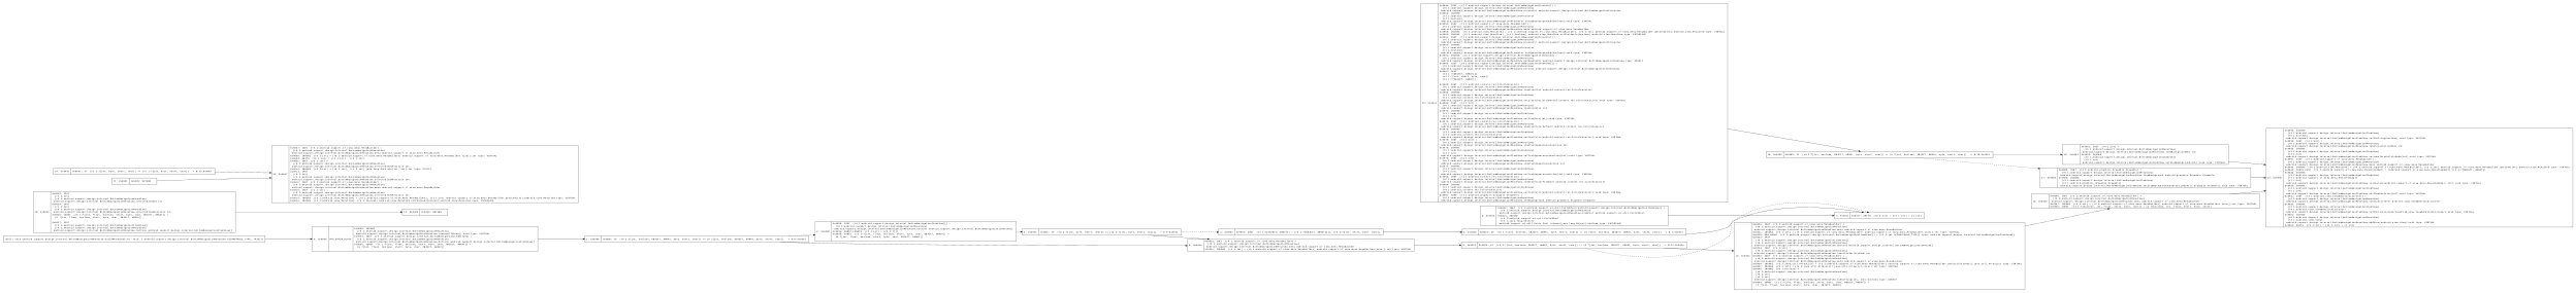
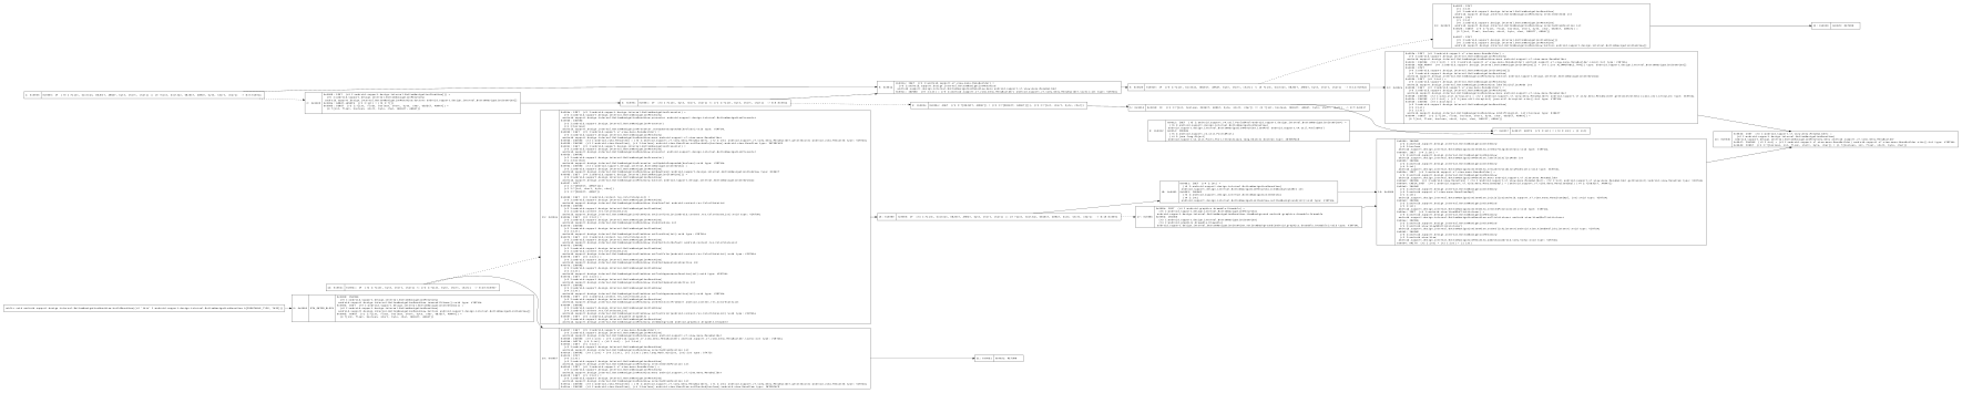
  digraph {
    fontname="Liberation Mono"
    rankdir=LR
    node [fontname="Liberation Mono" shape=record]
    edge [fontname="Liberation Mono"]
    n1 [label="{0\:\ 0x0000|MTH_ENTER_BLOCK\l|0x0000: INVOKE  \l  (r6 I:android.support.design.internal.BottomNavigationMenuView)\l android.support.design.internal.BottomNavigationMenuView.removeAllViews():void type: VIRTUAL \l0x0003: IGET  (r0 I:android.support.design.internal.BottomNavigationItemView[]) = \l  (r6 I:android.support.design.internal.BottomNavigationMenuView)\l android.support.design.internal.BottomNavigationMenuView.buttons android.support.design.internal.BottomNavigationItemView[] \l0x0005: CONST  (r1 I:?[int, float, boolean, short, byte, char, OBJECT, ARRAY]) = \l  (0 ?[int, float, boolean, short, byte, char, OBJECT, ARRAY])\l \l}"]
    n2 [label="{1\:\ 0x0006|0x0006: IF  (r0 I:?[int, boolean, OBJECT, ARRAY, byte, short, char]) == (0 ?[int, boolean, OBJECT, ARRAY, byte, short, char])  \-\> B:8:0x001a \l}"]
    n3 [label="{2\:\ 0x0008|0x0008: IGET  (r0 I:android.support.design.internal.BottomNavigationItemView[]) = \l  (r6 I:android.support.design.internal.BottomNavigationMenuView)\l android.support.design.internal.BottomNavigationMenuView.buttons android.support.design.internal.BottomNavigationItemView[] \l0x000a: ARRAY_LENGTH  (r2 I:int) = (r0 I:?[]) \l0x000b: CONST  (r3 I:?[int, float, boolean, short, byte, char, OBJECT, ARRAY]) = \l  (0 ?[int, float, boolean, short, byte, char, OBJECT, ARRAY])\l \l}"]
    n4 [label="{8\:\ 0x001a|0x001a: IGET  (r0 I:android.support.v7.view.menu.MenuBuilder) = \l  (r6 I:android.support.design.internal.BottomNavigationMenuView)\l android.support.design.internal.BottomNavigationMenuView.menu android.support.v7.view.menu.MenuBuilder \l0x001c: INVOKE  (r0 I:int) = (r0 I:android.support.v7.view.menu.MenuBuilder) android.support.v7.view.menu.MenuBuilder.size():int type: VIRTUAL \l}"]
    n5 [label="{3\:\ 0x000c|0x000c: IF  (r3 I:?[int, byte, short, char]) \>= (r2 I:?[int, byte, short, char])  \-\> B:8:0x001a \l}"]
    n6 [label="{9\:\ 0x0020|0x0020: IF  (r0 I:?[int, boolean, OBJECT, ARRAY, byte, short, char]) != (0 ?[int, boolean, OBJECT, ARRAY, byte, short, char])  \-\> B:12:0x002a \l}"]
    n7 [label="{4\:\ 0x000e|0x000e: AGET  (r4 I:?[OBJECT, ARRAY]) = (r0 I:?[OBJECT, ARRAY][]), (r3 I:?[int, short, byte, char]) \l}"]
    n8 [label="{5\:\ 0x0010|0x0010: IF  (r4 I:?[int, boolean, OBJECT, ARRAY, byte, short, char]) == (0 ?[int, boolean, OBJECT, ARRAY, byte, short, char])  \-\> B:7:0x0017 \l}"]
    n9 [label="{7\:\ 0x0017|0x0017: ARITH  (r3 I:int) = (r3 I:int) + (1 int) \l}"]
    n10 [label="{6\:\ 0x0012|0x0012: IGET  (r5 I:android.support.v4.util.Pools$Pool\<android.support.design.internal.BottomNavigationItemView\>) = \l  (r6 I:android.support.design.internal.BottomNavigationMenuView)\l android.support.design.internal.BottomNavigationMenuView.itemPool android.support.v4.util.Pools$Pool \l0x0014: INVOKE  \l  (r5 I:android.support.v4.util.Pools$Pool)\l  (r4 I:java.lang.Object)\l android.support.v4.util.Pools.Pool.release(java.lang.Object):boolean type: INTERFACE \l}"]
    n11 [label="{10\:\ 0x0022|0x0022: IPUT  \l  (r1 I:int)\l  (r6 I:android.support.design.internal.BottomNavigationMenuView)\l android.support.design.internal.BottomNavigationMenuView.selectedItemId int \l0x0024: IPUT  \l  (r1 I:int)\l  (r6 I:android.support.design.internal.BottomNavigationMenuView)\l android.support.design.internal.BottomNavigationMenuView.selectedItemPosition int \l0x0026: CONST  (r0 I:?[int, float, boolean, short, byte, char, OBJECT, ARRAY]) = \l  (0 ?[int, float, boolean, short, byte, char, OBJECT, ARRAY])\l \l0x0027: IPUT  \l  (r0 I:android.support.design.internal.BottomNavigationItemView[])\l  (r6 I:android.support.design.internal.BottomNavigationMenuView)\l android.support.design.internal.BottomNavigationMenuView.buttons android.support.design.internal.BottomNavigationItemView[] \l}"]
    n12 [label="{12\:\ 0x002a|0x002a: IGET  (r0 I:android.support.v7.view.menu.MenuBuilder) = \l  (r6 I:android.support.design.internal.BottomNavigationMenuView)\l android.support.design.internal.BottomNavigationMenuView.menu android.support.v7.view.menu.MenuBuilder \l0x002c: INVOKE  (r0 I:int) = (r0 I:android.support.v7.view.menu.MenuBuilder) android.support.v7.view.menu.MenuBuilder.size():int type: VIRTUAL \l0x0030: NEW_ARRAY  (r0 I:android.support.design.internal.BottomNavigationItemView[]) = (r0 I:int A[IMMUTABLE_TYPE]) type: android.support.design.internal.BottomNavigationItemView[] \l0x0032: IPUT  \l  (r0 I:android.support.design.internal.BottomNavigationItemView[])\l  (r6 I:android.support.design.internal.BottomNavigationMenuView)\l android.support.design.internal.BottomNavigationMenuView.buttons android.support.design.internal.BottomNavigationItemView[] \l0x0034: IGET  (r0 I:int) = \l  (r6 I:android.support.design.internal.BottomNavigationMenuView)\l android.support.design.internal.BottomNavigationMenuView.labelVisibilityMode int \l0x0036: IGET  (r2 I:android.support.v7.view.menu.MenuBuilder) = \l  (r6 I:android.support.design.internal.BottomNavigationMenuView)\l android.support.design.internal.BottomNavigationMenuView.menu android.support.v7.view.menu.MenuBuilder \l0x0038: INVOKE  (r2 I:java.util.ArrayList) = (r2 I:android.support.v7.view.menu.MenuBuilder) android.support.v7.view.menu.MenuBuilder.getVisibleItems():java.util.ArrayList type: VIRTUAL \l0x003c: INVOKE  (r2 I:int) = (r2 I:java.util.ArrayList) java.util.ArrayList.size():int type: VIRTUAL \l0x0040: INVOKE  (r0 I:boolean) = \l  (r6 I:android.support.design.internal.BottomNavigationMenuView)\l  (r0 I:int)\l  (r2 I:int)\l android.support.design.internal.BottomNavigationMenuView.isShifting(int, int):boolean type: DIRECT \l0x0044: CONST  (r2 I:?[int, float, boolean, short, byte, char, OBJECT, ARRAY]) = \l  (0 ?[int, float, boolean, short, byte, char, OBJECT, ARRAY])\l \l}"]
    n13 [label="{11\:\ 0x0029|0x0029: RETURN   \l}"]
    n14 [label="{13\:\ 0x0045|0x0045: IGET  (r3 I:android.support.v7.view.menu.MenuBuilder) = \l  (r6 I:android.support.design.internal.BottomNavigationMenuView)\l android.support.design.internal.BottomNavigationMenuView.menu android.support.v7.view.menu.MenuBuilder \l0x0047: INVOKE  (r3 I:int) = (r3 I:android.support.v7.view.menu.MenuBuilder) android.support.v7.view.menu.MenuBuilder.size():int type: VIRTUAL \l0x004b: CONST  (r4 I:?[boolean, int, float, short, byte, char]) = (1 ?[boolean, int, float, short, byte, char]) \l}"]
    n15 [label="{14\:\ 0x004c|0x004c: IF  (r2 I:?[int, byte, short, char]) \>= (r3 I:?[int, byte, short, char])  \-\> B:20:0x00b7 \l}"]
    n16 [label="{15\:\ 0x004e|0x004e: IGET  (r3 I:android.support.design.internal.BottomNavigationPresenter) = \l  (r6 I:android.support.design.internal.BottomNavigationMenuView)\l android.support.design.internal.BottomNavigationMenuView.presenter android.support.design.internal.BottomNavigationPresenter \l0x0050: INVOKE  \l  (r3 I:android.support.design.internal.BottomNavigationPresenter)\l  (r4 I:boolean)\l android.support.design.internal.BottomNavigationPresenter.setUpdateSuspended(boolean):void type: VIRTUAL \l0x0053: IGET  (r3 I:android.support.v7.view.menu.MenuBuilder) = \l  (r6 I:android.support.design.internal.BottomNavigationMenuView)\l android.support.design.internal.BottomNavigationMenuView.menu android.support.v7.view.menu.MenuBuilder \l0x0055: INVOKE  (r3 I:android.view.MenuItem) = (r3 I:android.support.v7.view.menu.MenuBuilder), (r2 I:int) android.support.v7.view.menu.MenuBuilder.getItem(int):android.view.MenuItem type: VIRTUAL \l0x0059: INVOKE  (r3 I:android.view.MenuItem), (r4 I:boolean) android.view.MenuItem.setCheckable(boolean):android.view.MenuItem type: INTERFACE \l0x005c: IGET  (r3 I:android.support.design.internal.BottomNavigationPresenter) = \l  (r6 I:android.support.design.internal.BottomNavigationMenuView)\l android.support.design.internal.BottomNavigationMenuView.presenter android.support.design.internal.BottomNavigationPresenter \l0x005e: INVOKE  \l  (r3 I:android.support.design.internal.BottomNavigationPresenter)\l  (r1 I:boolean)\l android.support.design.internal.BottomNavigationPresenter.setUpdateSuspended(boolean):void type: VIRTUAL \l0x0061: INVOKE  (r3 I:android.support.design.internal.BottomNavigationItemView) = \l  (r6 I:android.support.design.internal.BottomNavigationMenuView)\l android.support.design.internal.BottomNavigationMenuView.getNewItem():android.support.design.internal.BottomNavigationItemView type: DIRECT \l0x0065: IGET  (r4 I:android.support.design.internal.BottomNavigationItemView[]) = \l  (r6 I:android.support.design.internal.BottomNavigationMenuView)\l android.support.design.internal.BottomNavigationMenuView.buttons android.support.design.internal.BottomNavigationItemView[] \l0x0067: APUT  \l  (r4 I:?[OBJECT, ARRAY][])\l  (r2 I:?[int, short, byte, char])\l  (r3 I:?[OBJECT, ARRAY])\l \l0x0069: IGET  (r4 I:android.content.res.ColorStateList) = \l  (r6 I:android.support.design.internal.BottomNavigationMenuView)\l android.support.design.internal.BottomNavigationMenuView.itemIconTint android.content.res.ColorStateList \l0x006b: INVOKE  \l  (r3 I:android.support.design.internal.BottomNavigationItemView)\l  (r4 I:android.content.res.ColorStateList)\l android.support.design.internal.BottomNavigationItemView.setIconTintList(android.content.res.ColorStateList):void type: VIRTUAL \l0x006e: IGET  (r4 I:int) = \l  (r6 I:android.support.design.internal.BottomNavigationMenuView)\l android.support.design.internal.BottomNavigationMenuView.itemIconSize int \l0x0070: INVOKE  \l  (r3 I:android.support.design.internal.BottomNavigationItemView)\l  (r4 I:int)\l android.support.design.internal.BottomNavigationItemView.setIconSize(int):void type: VIRTUAL \l0x0073: IGET  (r4 I:android.content.res.ColorStateList) = \l  (r6 I:android.support.design.internal.BottomNavigationMenuView)\l android.support.design.internal.BottomNavigationMenuView.itemTextColorDefault android.content.res.ColorStateList \l0x0075: INVOKE  \l  (r3 I:android.support.design.internal.BottomNavigationItemView)\l  (r4 I:android.content.res.ColorStateList)\l android.support.design.internal.BottomNavigationItemView.setTextColor(android.content.res.ColorStateList):void type: VIRTUAL \l0x0078: IGET  (r4 I:int) = \l  (r6 I:android.support.design.internal.BottomNavigationMenuView)\l android.support.design.internal.BottomNavigationMenuView.itemTextAppearanceInactive int \l0x007a: INVOKE  \l  (r3 I:android.support.design.internal.BottomNavigationItemView)\l  (r4 I:int)\l android.support.design.internal.BottomNavigationItemView.setTextAppearanceInactive(int):void type: VIRTUAL \l0x007d: IGET  (r4 I:int) = \l  (r6 I:android.support.design.internal.BottomNavigationMenuView)\l android.support.design.internal.BottomNavigationMenuView.itemTextAppearanceActive int \l0x007f: INVOKE  \l  (r3 I:android.support.design.internal.BottomNavigationItemView)\l  (r4 I:int)\l android.support.design.internal.BottomNavigationItemView.setTextAppearanceActive(int):void type: VIRTUAL \l0x0082: IGET  (r4 I:android.content.res.ColorStateList) = \l  (r6 I:android.support.design.internal.BottomNavigationMenuView)\l android.support.design.internal.BottomNavigationMenuView.itemTextColorFromUser android.content.res.ColorStateList \l0x0084: INVOKE  \l  (r3 I:android.support.design.internal.BottomNavigationItemView)\l  (r4 I:android.content.res.ColorStateList)\l android.support.design.internal.BottomNavigationItemView.setTextColor(android.content.res.ColorStateList):void type: VIRTUAL \l0x0087: IGET  (r4 I:android.graphics.drawable.Drawable) = \l  (r6 I:android.support.design.internal.BottomNavigationMenuView)\l android.support.design.internal.BottomNavigationMenuView.itemBackground android.graphics.drawable.Drawable \l}"]
    n17 [label="{20\:\ 0x00b7|0x00b7: IGET  (r0 I:android.support.v7.view.menu.MenuBuilder) = \l  (r6 I:android.support.design.internal.BottomNavigationMenuView)\l android.support.design.internal.BottomNavigationMenuView.menu android.support.v7.view.menu.MenuBuilder \l0x00b9: INVOKE  (r0 I:int) = (r0 I:android.support.v7.view.menu.MenuBuilder) android.support.v7.view.menu.MenuBuilder.size():int type: VIRTUAL \l0x00bd: ARITH  (r0 I:int) = (r0 I:int) \- (r4 I:int) \l0x00be: IGET  (r1 I:int) = \l  (r6 I:android.support.design.internal.BottomNavigationMenuView)\l android.support.design.internal.BottomNavigationMenuView.selectedItemPosition int \l0x00c0: INVOKE  (r0 I:int) = (r0 I:int), (r1 I:int) java.lang.Math.min(int, int):int type: STATIC \l0x00c4: IPUT  \l  (r0 I:int)\l  (r6 I:android.support.design.internal.BottomNavigationMenuView)\l android.support.design.internal.BottomNavigationMenuView.selectedItemPosition int \l0x00c6: IGET  (r0 I:android.support.v7.view.menu.MenuBuilder) = \l  (r6 I:android.support.design.internal.BottomNavigationMenuView)\l android.support.design.internal.BottomNavigationMenuView.menu android.support.v7.view.menu.MenuBuilder \l0x00c8: IGET  (r1 I:int) = \l  (r6 I:android.support.design.internal.BottomNavigationMenuView)\l android.support.design.internal.BottomNavigationMenuView.selectedItemPosition int \l0x00ca: INVOKE  (r0 I:android.view.MenuItem) = (r0 I:android.support.v7.view.menu.MenuBuilder), (r1 I:int) android.support.v7.view.menu.MenuBuilder.getItem(int):android.view.MenuItem type: VIRTUAL \l0x00ce: INVOKE  (r0 I:android.view.MenuItem), (r4 I:boolean) android.view.MenuItem.setChecked(boolean):android.view.MenuItem type: INTERFACE \l}"]
    n18 [label="{16\:\ 0x0089|0x0089: IF  (r4 I:?[int, boolean, OBJECT, ARRAY, byte, short, char]) == (0 ?[int, boolean, OBJECT, ARRAY, byte, short, char])  \-\> B:18:0x0091 \l}"]
    n19 [label="{21\:\ 0x00d1|0x00d1: RETURN   \l}"]
    n20 [label="{17\:\ 0x008b|0x008b: IGET  (r4 I:android.graphics.drawable.Drawable) = \l  (r6 I:android.support.design.internal.BottomNavigationMenuView)\l android.support.design.internal.BottomNavigationMenuView.itemBackground android.graphics.drawable.Drawable \l0x008d: INVOKE  \l  (r3 I:android.support.design.internal.BottomNavigationItemView)\l  (r4 I:android.graphics.drawable.Drawable)\l android.support.design.internal.BottomNavigationItemView.setItemBackground(android.graphics.drawable.Drawable):void type: VIRTUAL \l}"]
    n21 [label="{18\:\ 0x0091|0x0091: IGET  (r4 I:int) = \l  (r6 I:android.support.design.internal.BottomNavigationMenuView)\l android.support.design.internal.BottomNavigationMenuView.itemBackgroundRes int \l0x0093: INVOKE  \l  (r3 I:android.support.design.internal.BottomNavigationItemView)\l  (r4 I:int)\l android.support.design.internal.BottomNavigationItemView.setItemBackground(int):void type: VIRTUAL \l}"]
    n22 [label="{19\:\ 0x0096|0x0096: INVOKE  \l  (r3 I:android.support.design.internal.BottomNavigationItemView)\l  (r0 I:boolean)\l android.support.design.internal.BottomNavigationItemView.setShifting(boolean):void type: VIRTUAL \l0x0099: IGET  (r4 I:int) = \l  (r6 I:android.support.design.internal.BottomNavigationMenuView)\l android.support.design.internal.BottomNavigationMenuView.labelVisibilityMode int \l0x009b: INVOKE  \l  (r3 I:android.support.design.internal.BottomNavigationItemView)\l  (r4 I:int)\l android.support.design.internal.BottomNavigationItemView.setLabelVisibilityMode(int):void type: VIRTUAL \l0x009e: IGET  (r4 I:android.support.v7.view.menu.MenuBuilder) = \l  (r6 I:android.support.design.internal.BottomNavigationMenuView)\l android.support.design.internal.BottomNavigationMenuView.menu android.support.v7.view.menu.MenuBuilder \l0x00a0: INVOKE  (r4 I:android.view.MenuItem) = (r4 I:android.support.v7.view.menu.MenuBuilder), (r2 I:int) android.support.v7.view.menu.MenuBuilder.getItem(int):android.view.MenuItem type: VIRTUAL \l0x00a4: CHECK_CAST  (r4 I:android.support.v7.view.menu.MenuItemImpl) = (android.support.v7.view.menu.MenuItemImpl) (r4 I:?[OBJECT, ARRAY]) \l0x00a6: INVOKE  \l  (r3 I:android.support.design.internal.BottomNavigationItemView)\l  (r4 I:android.support.v7.view.menu.MenuItemImpl)\l  (r1 I:int)\l android.support.design.internal.BottomNavigationItemView.initialize(android.support.v7.view.menu.MenuItemImpl, int):void type: VIRTUAL \l0x00a9: INVOKE  \l  (r3 I:android.support.design.internal.BottomNavigationItemView)\l  (r2 I:int)\l android.support.design.internal.BottomNavigationItemView.setItemPosition(int):void type: VIRTUAL \l0x00ac: IGET  (r4 I:android.view.View$OnClickListener) = \l  (r6 I:android.support.design.internal.BottomNavigationMenuView)\l android.support.design.internal.BottomNavigationMenuView.onClickListener android.view.View$OnClickListener \l0x00ae: INVOKE  \l  (r3 I:android.support.design.internal.BottomNavigationItemView)\l  (r4 I:android.view.View$OnClickListener)\l android.support.design.internal.BottomNavigationItemView.setOnClickListener(android.view.View$OnClickListener):void type: VIRTUAL \l0x00b1: INVOKE  \l  (r6 I:android.support.design.internal.BottomNavigationMenuView)\l  (r3 I:android.view.View)\l android.support.design.internal.BottomNavigationMenuView.addView(android.view.View):void type: VIRTUAL \l0x00b4: ARITH  (r2 I:int) = (r2 I:int) + (1 int) \l}"]
    n23 [label="{public void android.support.design.internal.BottomNavigationMenuView.buildMenuView((r6 'this' I:android.support.design.internal.BottomNavigationMenuView A[IMMUTABLE_TYPE, THIS])) }"]
-   n1 -> n2
    n2 -> n3 [style=dashed]
    n2 -> n4
    n3 -> n5
    n4 -> n6
    n5 -> n4
    n5 -> n7 [style=dashed]
-   n6 -> n9 [style=dashed]
+   n6 -> n11 [style=dashed]
    n6 -> n12
    n7 -> n8
    n8 -> n9
    n10 -> n9
    n11 -> n13
    n12 -> n14
+   n15 -> n16 [style=dashed]
    n15 -> n17
    n16 -> n18
-   n19 -> n17
+   n17 -> n19
    n18 -> n20 [style=dashed]
    n18 -> n21
    n20 -> n22
    n21 -> n22
-   n14 -> n22
+   n22 -> n14
    n23 -> n1
  }
